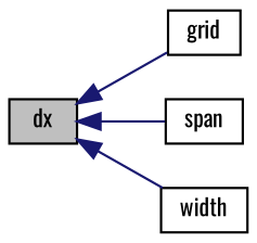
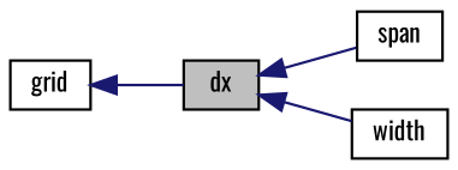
  digraph {
    fontname=Oswald
    rankdir=LR
    node [color=black fontname=Oswald fontsize=10 shape=record]
    edge [color=midnightblue dir=back fontname=Oswald fontsize=10 labelfontname=Helvetica labelfontsize=10 style=solid]
    n1 [fillcolor=grey75 fontcolor=black height=0.2 label=dx style=filled width=0.4]
    n2 [height=0.2 label=grid width=0.4]
    n3 [height=0.2 label=span width=0.4]
    n4 [height=0.2 label=width width=0.4]
-   n1 -> n2
+   n2 -> n1
    n1 -> n3
    n1 -> n4
  }
